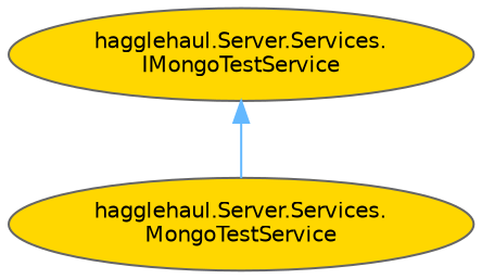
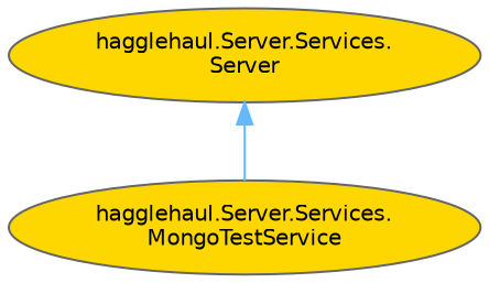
  digraph {
    rankdir=TB
    node [color=grey40 fillcolor=gold fontname=Helvetica fontsize=10 shape=ellipse style=filled]
-   n1 [height=0.2 label="hagglehaul.Server.Services.\lIMongoTestService" width=0.4]
+   n1 [height=0.2 label="hagglehaul.Server.Services.\lServer" width=0.4]
    n2 [height=0.2 label="hagglehaul.Server.Services.\lMongoTestService" width=0.4]
    n1 -> n2 [color=steelblue1 dir=back fontname=Helvetica fontsize=10 labelfontname=Helvetica labelfontsize=10 style=solid]
  }
